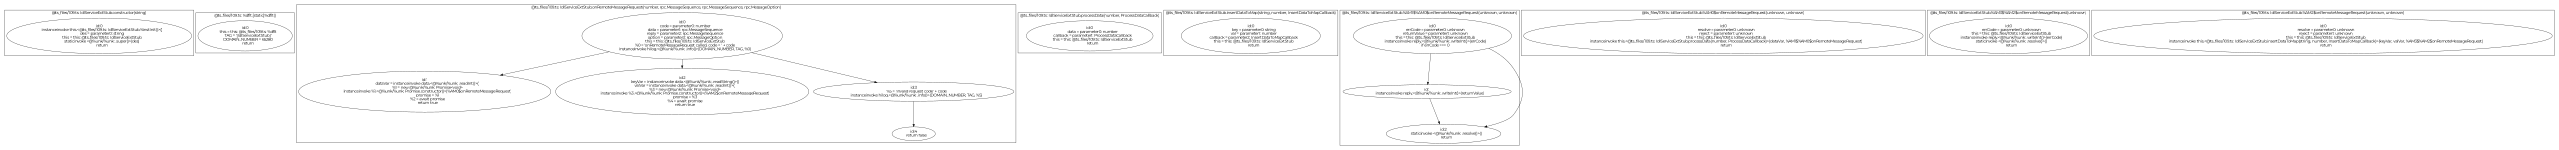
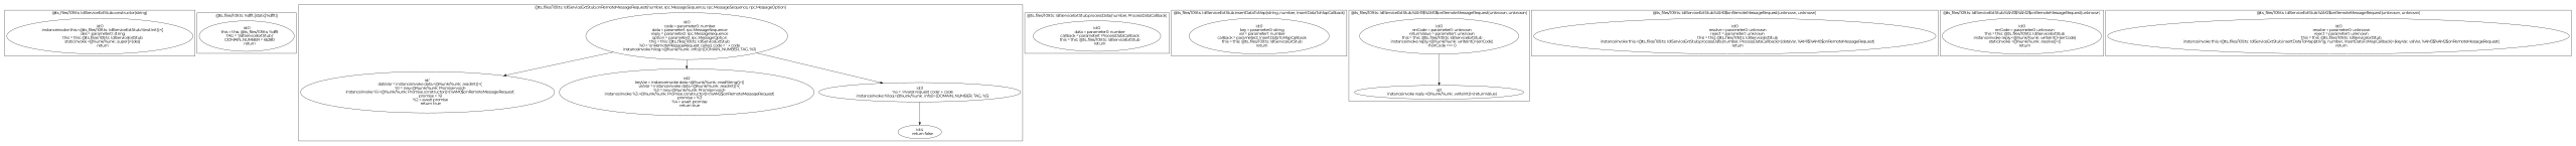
  digraph {
    fontname=Montserrat
    node [fontname=Montserrat]
    edge [fontname=Montserrat]
    n1 [label="id:0\n      instanceinvoke this.<@ts_files/109.ts: IdlServiceExtStub.%instInit()>()\n      des = parameter0: string\n      this = this: @ts_files/109.ts: IdlServiceExtStub\n      staticinvoke <@%unk/%unk: .super()>(des)\n      return"]
    n2 [label="id:0\n      this = this: @ts_files/109.ts: %dflt\n      TAG = '[IdlServiceExtStub]'\n      DOMAIN_NUMBER = 65280\n      return"]
    n3 [label="id:0\n      code = parameter0: number\n      data = parameter1: rpc.MessageSequence\n      reply = parameter2: rpc.MessageSequence\n      option = parameter3: rpc.MessageOption\n      this = this: @ts_files/109.ts: IdlServiceExtStub\n      %0 = 'onRemoteMessageRequest called, code = ' + code\n      instanceinvoke hilog.<@%unk/%unk: .info()>(DOMAIN_NUMBER, TAG, %0)"]
    n4 [label="id:1\n      dataVar = instanceinvoke data.<@%unk/%unk: .readInt()>()\n      %1 = new @%unk/%unk: Promise<void>\n      instanceinvoke %1.<@%unk/%unk: Promise.constructor()>(%AM0$onRemoteMessageRequest)\n      promise = %1\n      %2 = await promise\n      return true"]
    n5 [label="id:2\n      keyVar = instanceinvoke data.<@%unk/%unk: .readString()>()\n      valVar = instanceinvoke data.<@%unk/%unk: .readInt()>()\n      %3 = new @%unk/%unk: Promise<void>\n      instanceinvoke %3.<@%unk/%unk: Promise.constructor()>(%AM2$onRemoteMessageRequest)\n      promise = %3\n      %4 = await promise\n      return true"]
    n6 [label="id:3\n      %5 = 'invalid request code' + code\n      instanceinvoke hilog.<@%unk/%unk: .info()>(DOMAIN_NUMBER, TAG, %5)"]
    n7 [label="id:4\n      return false"]
    n8 [label="id:0\n      data = parameter0: number\n      callback = parameter1: ProcessDataCallback\n      this = this: @ts_files/109.ts: IdlServiceExtStub\n      return"]
    n9 [label="id:0\n      key = parameter0: string\n      val = parameter1: number\n      callback = parameter2: InsertDataToMapCallback\n      this = this: @ts_files/109.ts: IdlServiceExtStub\n      return"]
    n10 [label="id:0\n      errCode = parameter0: unknown\n      returnValue = parameter1: unknown\n      this = this: @ts_files/109.ts: IdlServiceExtStub\n      instanceinvoke reply.<@%unk/%unk: .writeInt()>(errCode)\n      if errCode === 0"]
    n11 [label="id:1\n      instanceinvoke reply.<@%unk/%unk: .writeInt()>(returnValue)"]
-   n12 [label="id:2\n      staticinvoke <@%unk/%unk: .resolve()>()\n      return"]
    n13 [label="id:0\n      resolve = parameter0: unknown\n      reject = parameter1: unknown\n      this = this: @ts_files/109.ts: IdlServiceExtStub\n      instanceinvoke this.<@ts_files/109.ts: IdlServiceExtStub.processData(number, ProcessDataCallback)>(dataVar, %AM1$%AM0$onRemoteMessageRequest)\n      return"]
    n14 [label="id:0\n      errCode = parameter0: unknown\n      this = this: @ts_files/109.ts: IdlServiceExtStub\n      instanceinvoke reply.<@%unk/%unk: .writeInt()>(errCode)\n      staticinvoke <@%unk/%unk: .resolve()>()\n      return"]
    n15 [label="id:0\n      resolve = parameter0: unknown\n      reject = parameter1: unknown\n      this = this: @ts_files/109.ts: IdlServiceExtStub\n      instanceinvoke this.<@ts_files/109.ts: IdlServiceExtStub.insertDataToMap(string, number, InsertDataToMapCallback)>(keyVar, valVar, %AM3$%AM2$onRemoteMessageRequest)\n      return"]
    subgraph cluster_1 {
      label="@ts_files/109.ts: IdlServiceExtStub.processData(number, ProcessDataCallback)"
      n8
    }
    subgraph cluster_2 {
      label="@ts_files/109.ts: IdlServiceExtStub.insertDataToMap(string, number, InsertDataToMapCallback)"
      n9
    }
    subgraph cluster_3 {
      label="@ts_files/109.ts: IdlServiceExtStub.constructor(string)"
      n1
    }
    subgraph cluster_4 {
      label="@ts_files/109.ts: %dflt.[static]%dflt()"
      n2
    }
    subgraph cluster_5 {
      label="@ts_files/109.ts: IdlServiceExtStub.onRemoteMessageRequest(number, rpc.MessageSequence, rpc.MessageSequence, rpc.MessageOption)"
      n3
      n4
      n5
      n6
      n7
    }
    subgraph cluster_6 {
      label="@ts_files/109.ts: IdlServiceExtStub.%AM1$%AM0$onRemoteMessageRequest(unknown, unknown)"
      n10
      n11
-     n12
    }
    subgraph cluster_7 {
      label="@ts_files/109.ts: IdlServiceExtStub.%AM0$onRemoteMessageRequest(unknown, unknown)"
      n13
    }
    subgraph cluster_8 {
      label="@ts_files/109.ts: IdlServiceExtStub.%AM3$%AM2$onRemoteMessageRequest(unknown)"
      n14
    }
    subgraph cluster_9 {
      label="@ts_files/109.ts: IdlServiceExtStub.%AM2$onRemoteMessageRequest(unknown, unknown)"
      n15
    }
    n3 -> n4
    n3 -> n5
    n3 -> n6
    n6 -> n7
    n10 -> n11
-   n10 -> n12
-   n11 -> n12
  }
